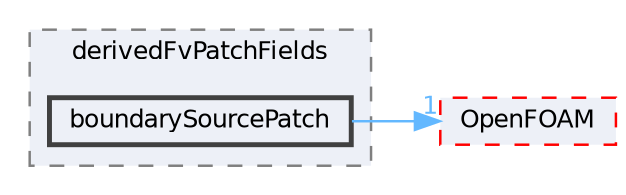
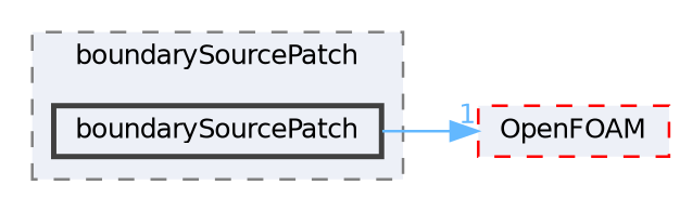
  digraph {
    compound=true
    rankdir=LR
    node [fillcolor="#edf0f7" fontname=Helvetica fontsize=10 shape=box]
    n1 [color=grey25 height=0.2 label=boundarySourcePatch style="filled,bold" width=0.4]
    n2 [color=red height=0.2 label=OpenFOAM style="filled,dashed" width=0.4]
    subgraph cluster_1 {
      bgcolor="#edf0f7"
      fontname=Helvetica
      fontsize=10
-     label=derivedFvPatchFields
+     label=boundarySourcePatch
      pencolor=grey50
      style="filled,dashed"
      n1
    }
    n1 -> n2 [color=steelblue1 fontcolor=steelblue1 fontname=Helvetica fontsize=10 headlabel=1 labeldistance=1.5 labelfontname=Helvetica labelfontsize=10]
  }
